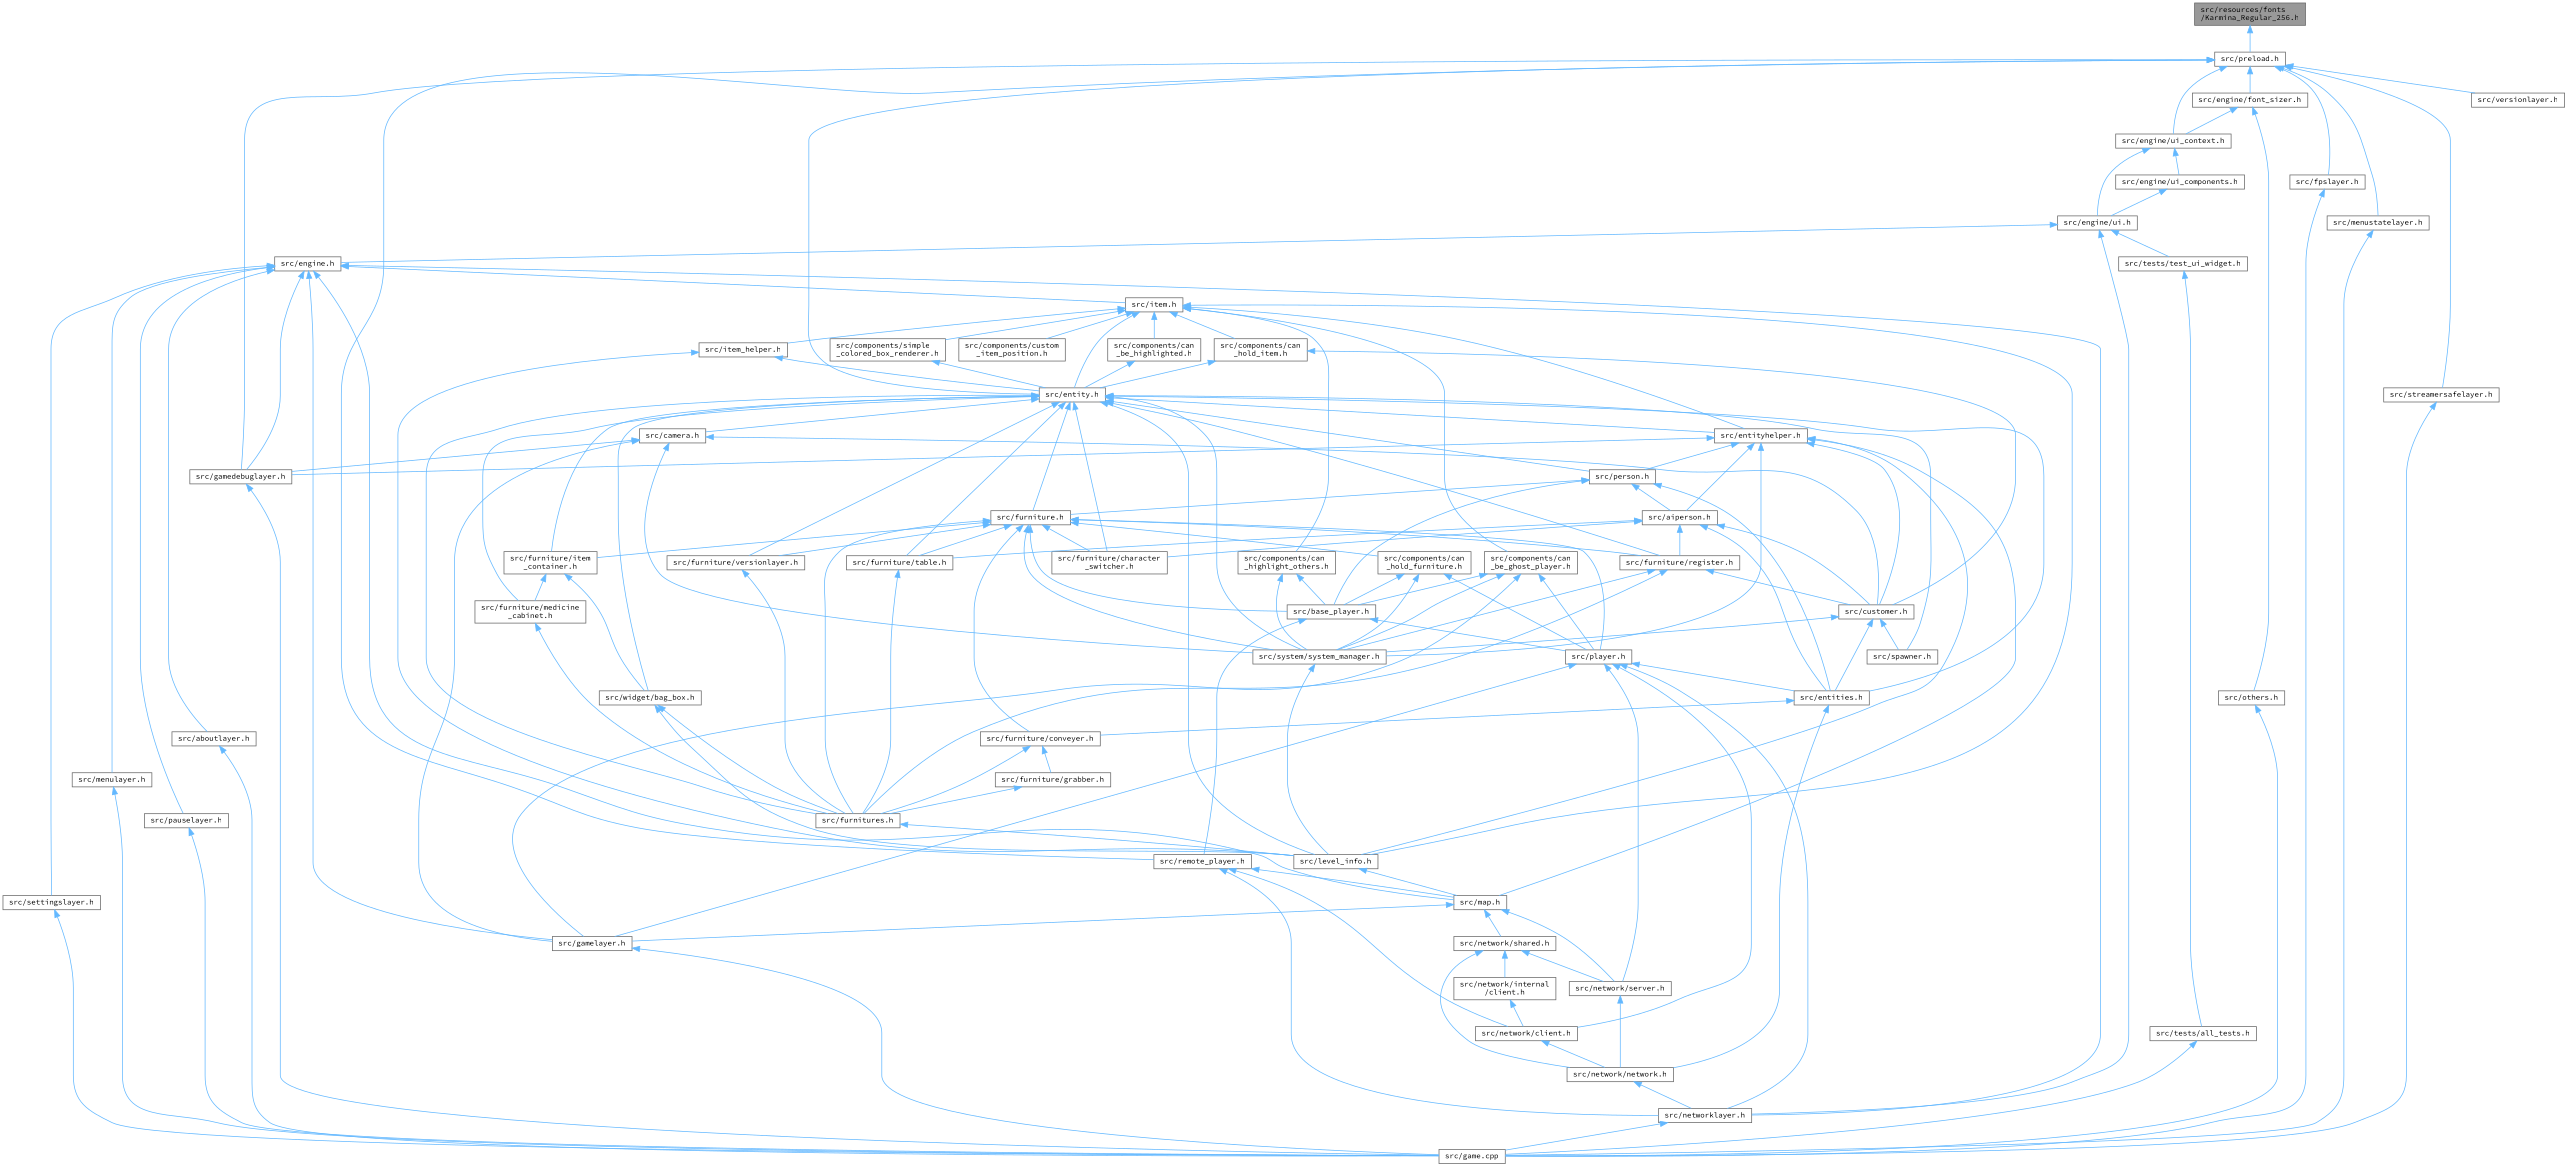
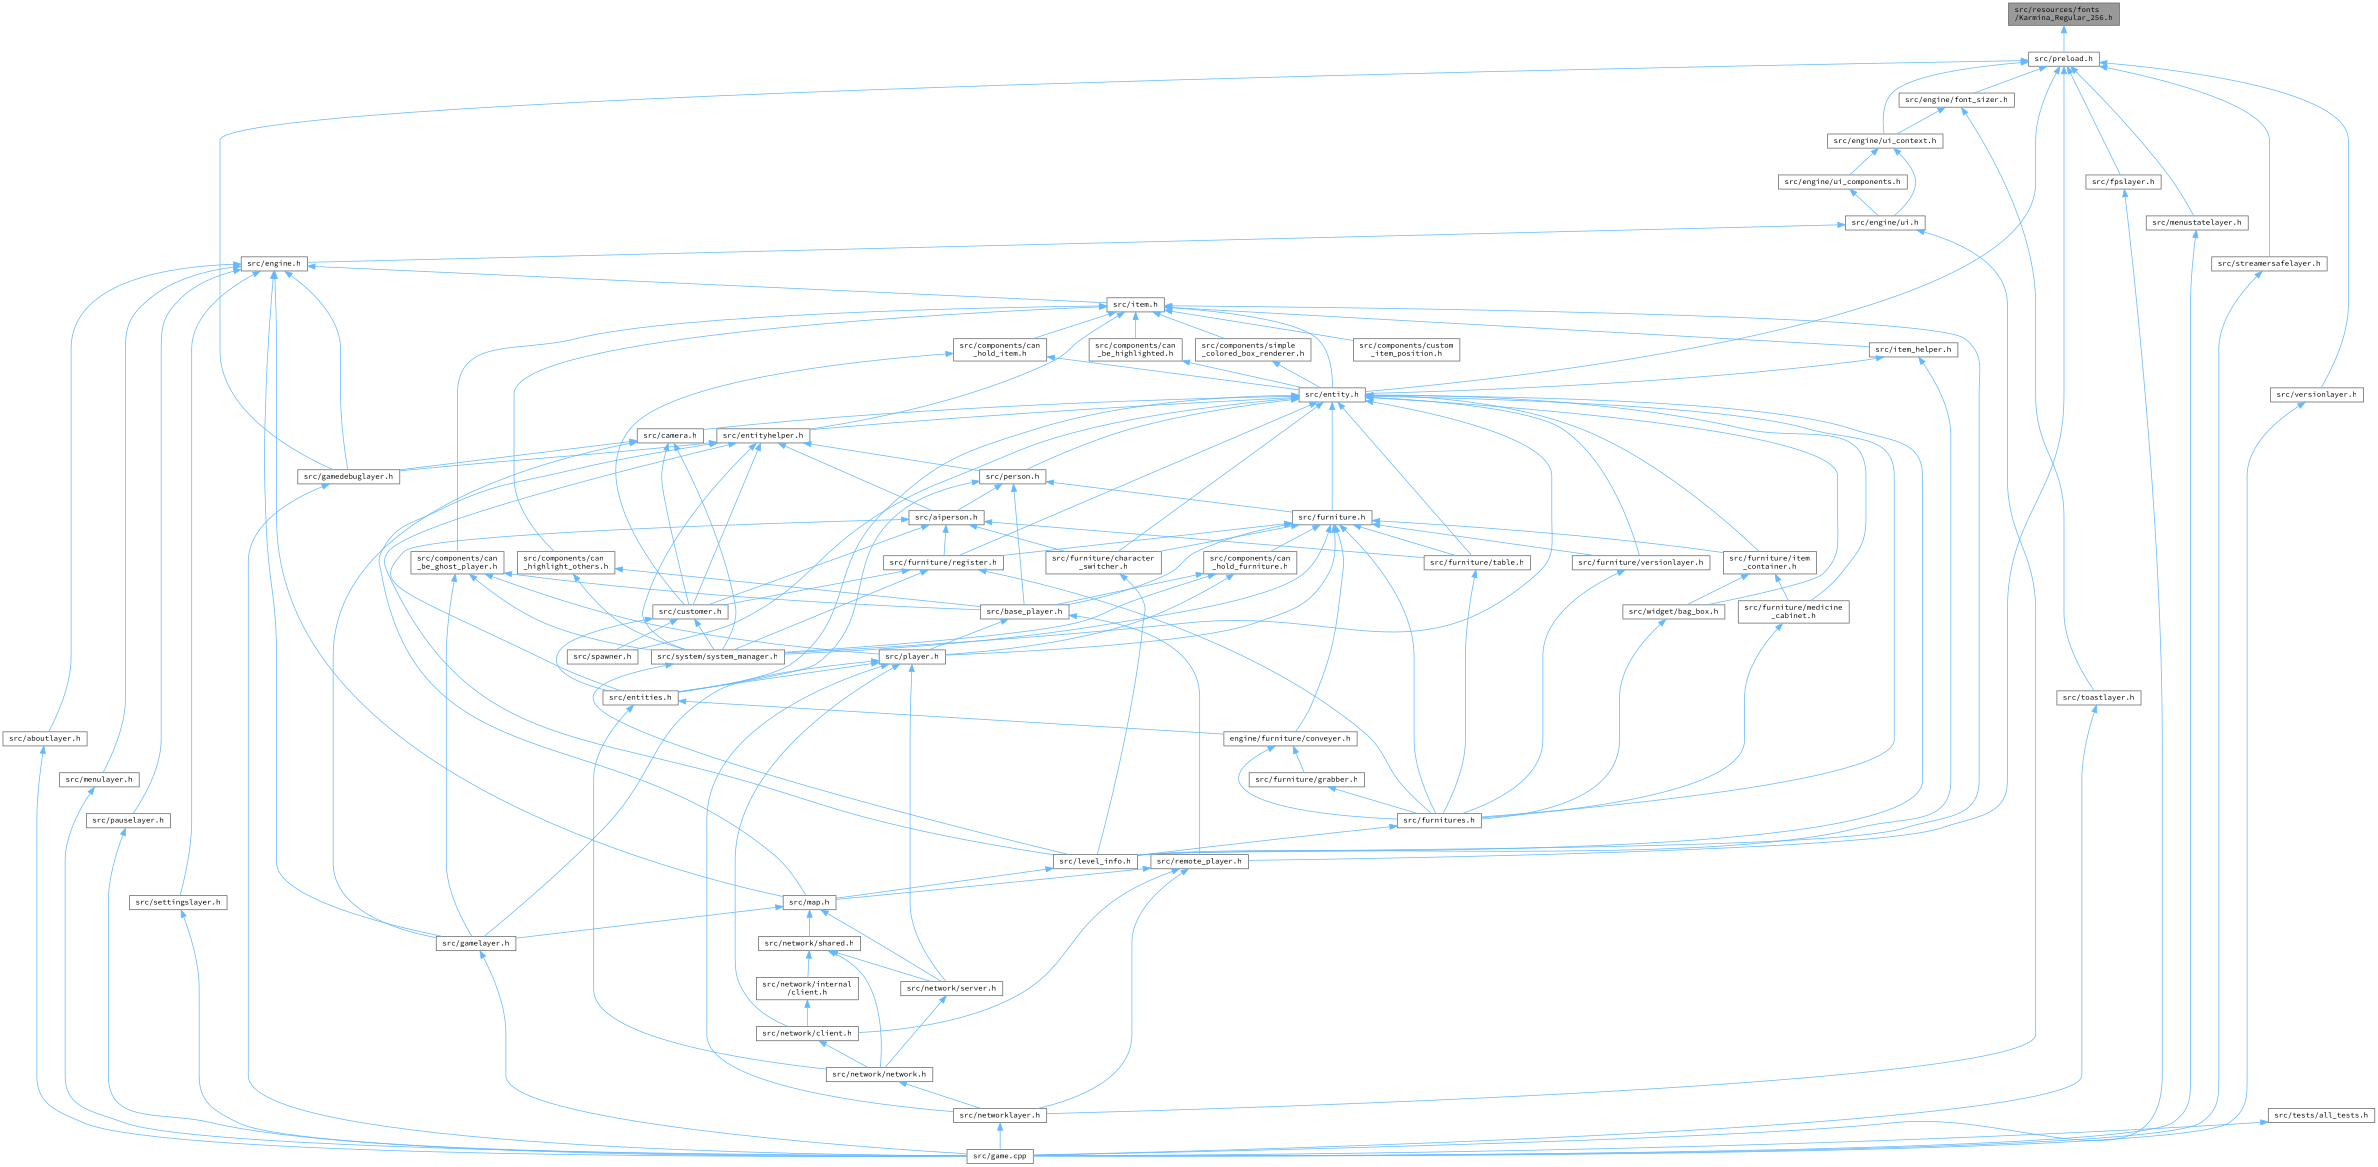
  digraph {
    fontname="Source Code Pro"
    node [color=grey40 fillcolor=white fontname="Source Code Pro" fontsize=10 shape=box style=filled]
    edge [color=steelblue1 dir=back fontname="Source Code Pro" fontsize=10 labelfontname=Helvetica labelfontsize=10 style=solid]
    n1 [color=gray40 fillcolor=grey60 fontcolor=black height=0.2 label="src/resources/fonts\l/Karmina_Regular_256.h" width=0.4]
    n2 [height=0.2 label="src/preload.h" width=0.4]
    n3 [height=0.2 label="src/engine/font_sizer.h" width=0.4]
    n4 [height=0.2 label="src/engine/ui_context.h" width=0.4]
    n5 [height=0.2 label="src/gamedebuglayer.h" width=0.4]
    n6 [height=0.2 label="src/remote_player.h" width=0.4]
    n7 [height=0.2 label="src/entity.h" width=0.4]
    n8 [height=0.2 label="src/fpslayer.h" width=0.4]
    n9 [height=0.2 label="src/menustatelayer.h" width=0.4]
    n10 [height=0.2 label="src/streamersafelayer.h" width=0.4]
    n11 [height=0.2 label="src/versionlayer.h" width=0.4]
-   n12 [height=0.2 label="src/others.h" width=0.4]
+   n12 [height=0.2 label="src/toastlayer.h" width=0.4]
    n13 [height=0.2 label="src/engine/ui.h" width=0.4]
    n14 [height=0.2 label="src/engine/ui_components.h" width=0.4]
    n15 [height=0.2 label="src/game.cpp" width=0.4]
    n16 [height=0.2 label="src/networklayer.h" width=0.4]
    n17 [height=0.2 label="src/map.h" width=0.4]
    n18 [height=0.2 label="src/network/client.h" width=0.4]
    n19 [height=0.2 label="src/level_info.h" width=0.4]
    n20 [height=0.2 label="src/entityhelper.h" width=0.4]
    n21 [height=0.2 label="src/system/system_manager.h" width=0.4]
    n22 [height=0.2 label="src/entities.h" width=0.4]
    n23 [height=0.2 label="src/furnitures.h" width=0.4]
    n24 [height=0.2 label="src/camera.h" width=0.4]
    n25 [height=0.2 label="src/spawner.h" width=0.4]
    n26 [height=0.2 label="src/furniture/character\l_switcher.h" width=0.4]
    n27 [height=0.2 label="src/furniture/item\l_container.h" width=0.4]
    n28 [height=0.2 label="src/widget/bag_box.h" width=0.4]
    n29 [height=0.2 label="src/furniture/medicine\l_cabinet.h" width=0.4]
    n30 [height=0.2 label="src/furniture/register.h" width=0.4]
    n31 [height=0.2 label="src/furniture/table.h" width=0.4]
    n32 [height=0.2 label="src/person.h" width=0.4]
    n33 [height=0.2 label="src/furniture.h" width=0.4]
    n34 [height=0.2 label="src/furniture/versionlayer.h" width=0.4]
    n35 [height=0.2 label="src/engine.h" width=0.4]
-   n36 [height=0.2 label="src/tests/test_ui_widget.h" width=0.4]
    n37 [height=0.2 label="src/aboutlayer.h" width=0.4]
    n38 [height=0.2 label="src/gamelayer.h" width=0.4]
    n39 [height=0.2 label="src/item.h" width=0.4]
    n40 [height=0.2 label="src/menulayer.h" width=0.4]
    n41 [height=0.2 label="src/pauselayer.h" width=0.4]
    n42 [height=0.2 label="src/settingslayer.h" width=0.4]
    n43 [height=0.2 label="src/tests/all_tests.h" width=0.4]
    n44 [height=0.2 label="src/components/can\l_be_ghost_player.h" width=0.4]
    n45 [height=0.2 label="src/components/can\l_be_highlighted.h" width=0.4]
    n46 [height=0.2 label="src/components/can\l_highlight_others.h" width=0.4]
    n47 [height=0.2 label="src/components/can\l_hold_item.h" width=0.4]
    n48 [height=0.2 label="src/components/custom\l_item_position.h" width=0.4]
    n49 [height=0.2 label="src/components/simple\l_colored_box_renderer.h" width=0.4]
    n50 [height=0.2 label="src/item_helper.h" width=0.4]
    n51 [height=0.2 label="src/network/server.h" width=0.4]
    n52 [height=0.2 label="src/network/shared.h" width=0.4]
    n53 [height=0.2 label="src/base_player.h" width=0.4]
    n54 [height=0.2 label="src/player.h" width=0.4]
    n55 [height=0.2 label="src/customer.h" width=0.4]
    n56 [height=0.2 label="src/aiperson.h" width=0.4]
-   n57 [height=0.2 label="src/furniture/conveyer.h" width=0.4]
+   n57 [height=0.2 label="engine/furniture/conveyer.h" width=0.4]
    n58 [height=0.2 label="src/network/network.h" width=0.4]
    n59 [height=0.2 label="src/furniture/grabber.h" width=0.4]
    n60 [height=0.2 label="src/network/internal\l/client.h" width=0.4]
    n61 [height=0.2 label="src/components/can\l_hold_furniture.h" width=0.4]
    n1 -> n2
    n2 -> n3
    n2 -> n4
    n2 -> n5
    n2 -> n6
    n2 -> n7
    n2 -> n8
    n2 -> n9
    n2 -> n10
    n2 -> n11
    n3 -> n4
    n3 -> n12
    n4 -> n13
    n4 -> n14
    n5 -> n15
    n6 -> n16
    n6 -> n17
    n6 -> n18
    n7 -> n19
    n7 -> n20
    n7 -> n21
    n7 -> n22
    n7 -> n23
    n7 -> n24
    n7 -> n25
    n7 -> n26
    n7 -> n27
    n7 -> n28
    n7 -> n29
    n7 -> n30
    n7 -> n31
    n7 -> n32
    n7 -> n33
    n7 -> n34
    n8 -> n15
    n9 -> n15
    n10 -> n15
+   n11 -> n15
    n12 -> n15
    n13 -> n16
    n13 -> n35
-   n13 -> n36
    n14 -> n13
    n16 -> n15
    n17 -> n38
    n17 -> n51
    n17 -> n52
    n18 -> n58
    n19 -> n17
    n20 -> n5
    n20 -> n17
    n20 -> n19
    n20 -> n21
    n20 -> n32
    n20 -> n55
    n20 -> n56
    n21 -> n19
    n22 -> n57
    n22 -> n58
    n23 -> n19
    n24 -> n5
    n24 -> n21
    n24 -> n38
    n24 -> n55
-   n28 -> n19
+   n26 -> n19
    n27 -> n28
    n27 -> n29
    n28 -> n23
    n29 -> n23
    n30 -> n21
    n30 -> n23
    n30 -> n55
    n31 -> n23
    n32 -> n22
    n32 -> n33
    n32 -> n53
    n32 -> n56
    n33 -> n21
    n33 -> n23
    n33 -> n26
    n33 -> n27
    n33 -> n30
    n33 -> n31
    n33 -> n34
    n33 -> n53
    n33 -> n54
    n33 -> n57
    n33 -> n61
    n34 -> n23
    n35 -> n5
-   n35 -> n16
    n35 -> n17
    n35 -> n37
    n35 -> n38
    n35 -> n39
    n35 -> n40
    n35 -> n41
    n35 -> n42
-   n36 -> n43
    n37 -> n15
    n38 -> n15
    n39 -> n7
    n39 -> n19
    n39 -> n20
    n39 -> n44
    n39 -> n45
    n39 -> n46
    n39 -> n47
    n39 -> n48
    n39 -> n49
    n39 -> n50
    n40 -> n15
    n41 -> n15
    n42 -> n15
    n43 -> n15
    n44 -> n21
    n44 -> n38
    n44 -> n53
    n44 -> n54
    n45 -> n7
    n46 -> n21
    n46 -> n53
    n47 -> n7
    n47 -> n55
    n49 -> n7
    n50 -> n7
    n50 -> n19
    n51 -> n58
    n52 -> n51
    n52 -> n58
    n52 -> n60
    n53 -> n6
    n53 -> n54
    n54 -> n16
    n54 -> n18
    n54 -> n22
    n54 -> n38
    n54 -> n51
    n55 -> n21
    n55 -> n22
    n55 -> n25
    n56 -> n22
    n56 -> n26
    n56 -> n30
    n56 -> n31
    n56 -> n55
    n57 -> n23
    n57 -> n59
    n58 -> n16
    n59 -> n23
    n60 -> n18
    n61 -> n21
    n61 -> n53
    n61 -> n54
  }
